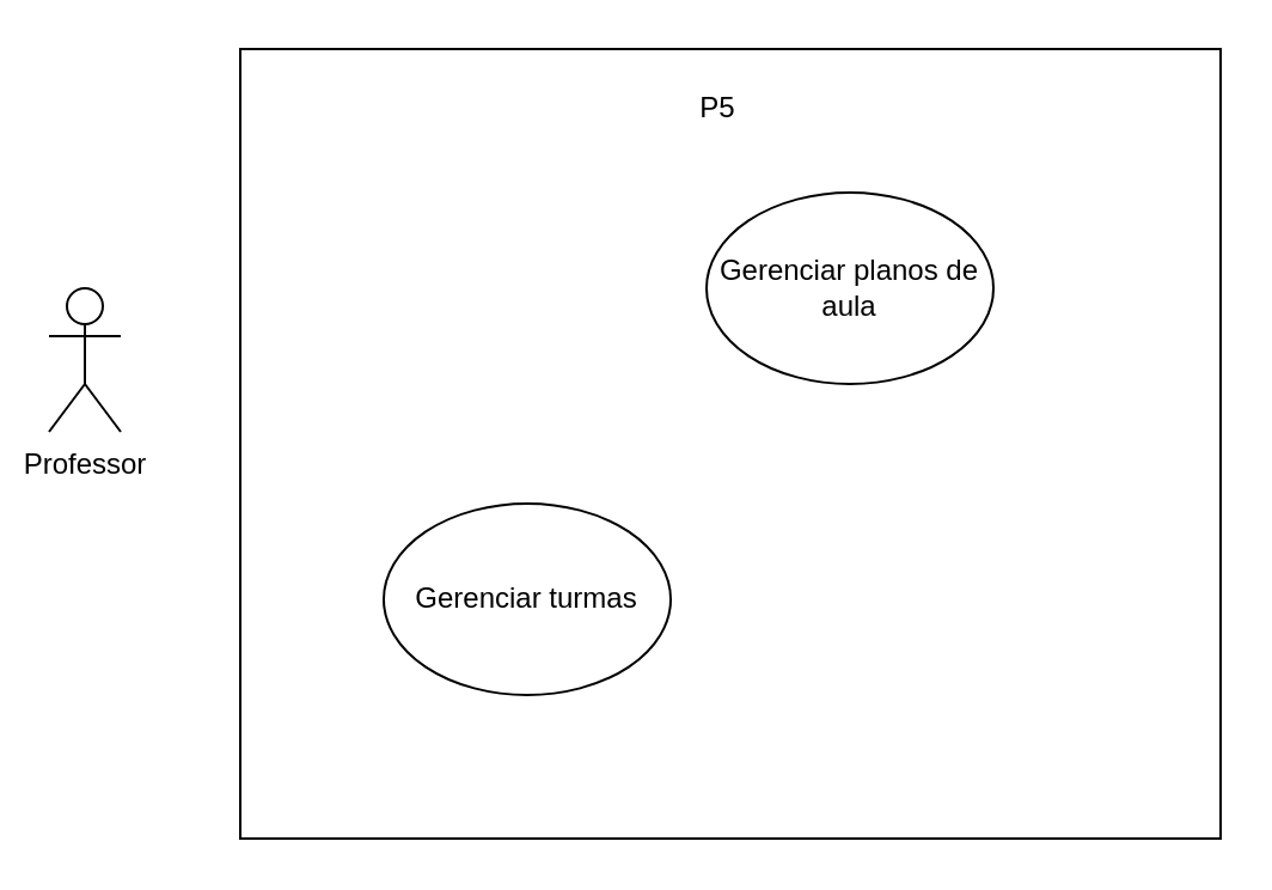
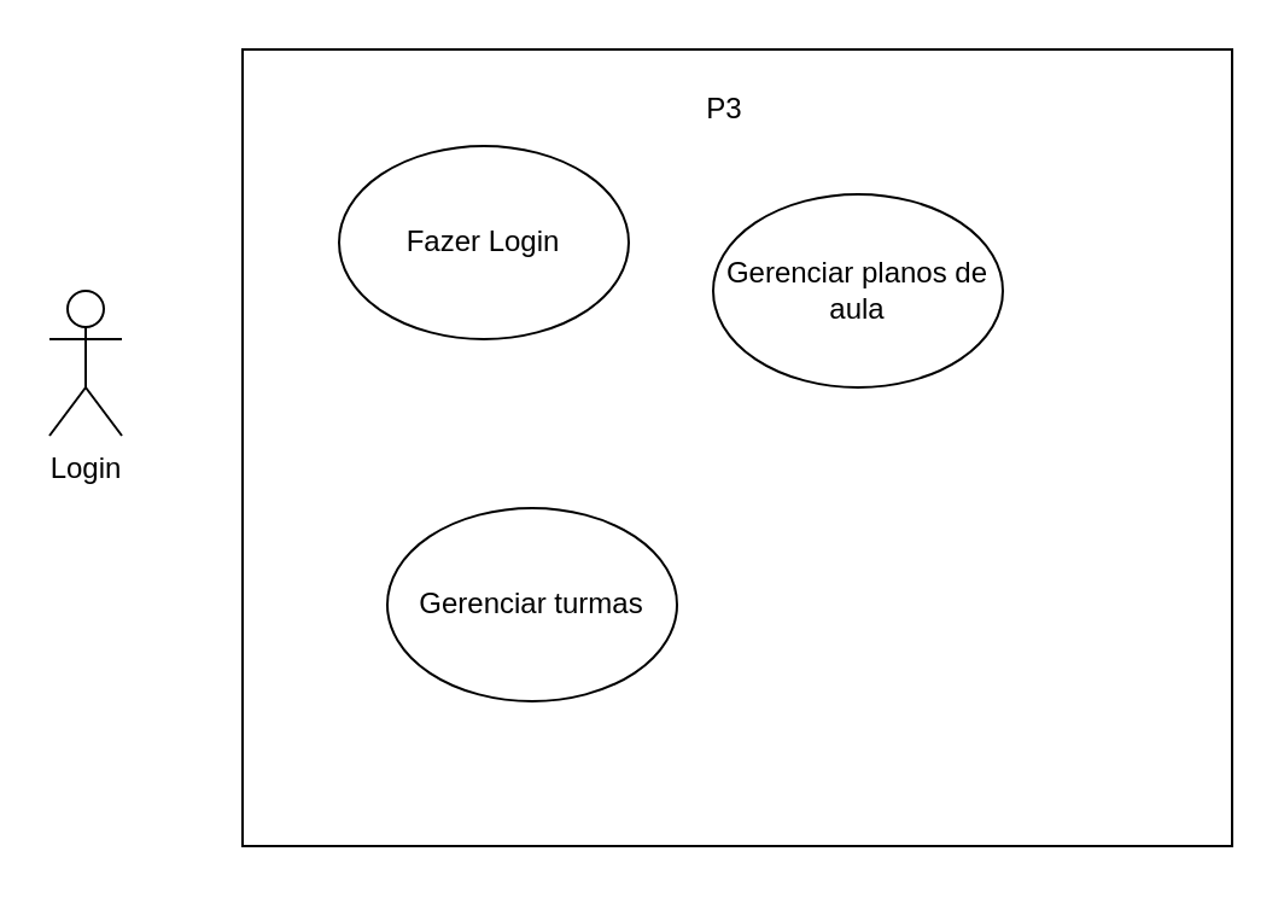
  <mxCell id="0" />
  <mxCell id="1" parent="0" />
  <mxCell id="2" value="" style="rounded=0;whiteSpace=wrap;html=1;" vertex="1" parent="1"><mxGeometry x="100" y="20" width="410" height="330" as="geometry" /></mxCell>
- <mxCell id="3" value="P5" style="text;html=1;strokeColor=none;fillColor=none;align=center;verticalAlign=middle;whiteSpace=wrap;rounded=0;" vertex="1" parent="1"><mxGeometry x="270" y="30" width="60" height="30" as="geometry" /></mxCell>
- <mxCell id="4" value="Professor" style="shape=umlActor;verticalLabelPosition=bottom;verticalAlign=top;html=1;outlineConnect=0;" vertex="1" parent="1"><mxGeometry x="20" y="120" width="30" height="60" as="geometry" /></mxCell>
+ <mxCell id="3" value="P3" style="text;html=1;strokeColor=none;fillColor=none;align=center;verticalAlign=middle;whiteSpace=wrap;rounded=0;" vertex="1" parent="1"><mxGeometry x="270" y="30" width="60" height="30" as="geometry" /></mxCell>
+ <mxCell id="4" value="Login" style="shape=umlActor;verticalLabelPosition=bottom;verticalAlign=top;html=1;outlineConnect=0;" vertex="1" parent="1"><mxGeometry x="20" y="120" width="30" height="60" as="geometry" /></mxCell>
  <mxCell id="5" value="Gerenciar planos de aula" style="ellipse;whiteSpace=wrap;html=1;" vertex="1" parent="1"><mxGeometry x="295" y="80" width="120" height="80" as="geometry" /></mxCell>
  <mxCell id="6" value="Gerenciar turmas" style="ellipse;whiteSpace=wrap;html=1;" vertex="1" parent="1"><mxGeometry x="160" y="210" width="120" height="80" as="geometry" /></mxCell>
+ <mxCell id="7" value="Fazer Login" style="ellipse;whiteSpace=wrap;html=1;" vertex="1" parent="1"><mxGeometry x="140" y="60" width="120" height="80" as="geometry" /></mxCell>
